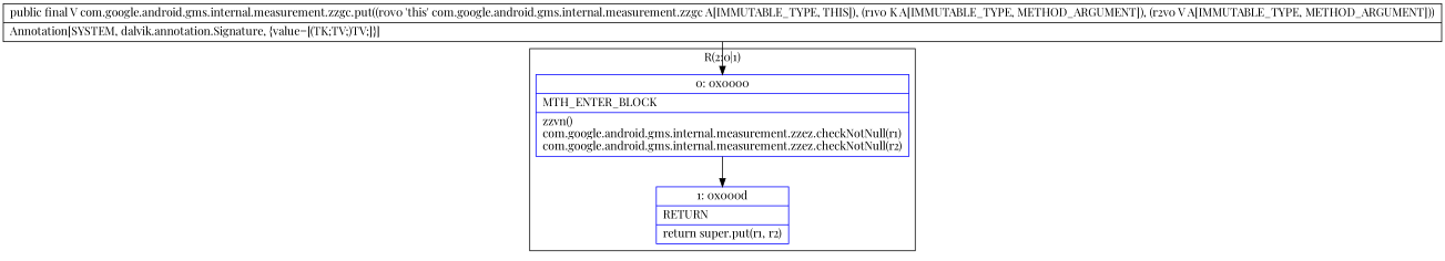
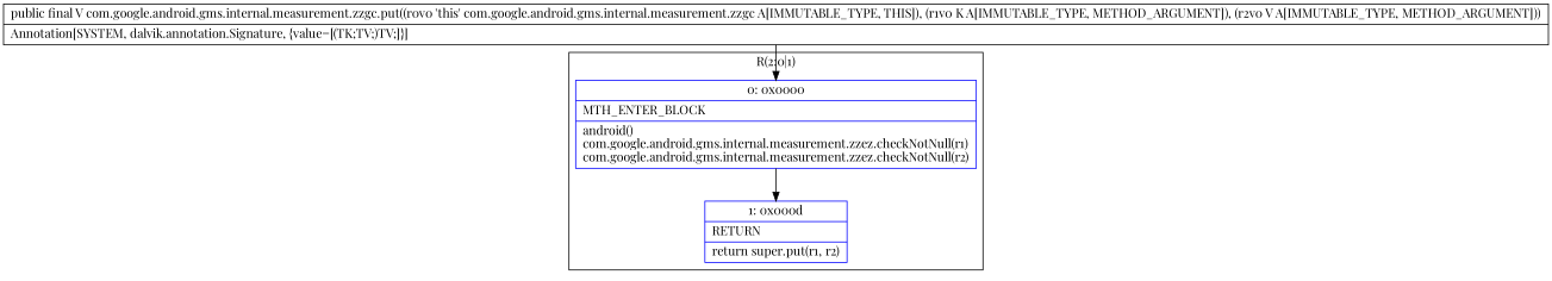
  digraph {
    fontname="Playfair Display"
    node [color=blue shape=record fontname="Playfair Display"]
    edge [fontname="Playfair Display"]
-   n1 [label="{0\:\ 0x0000|MTH_ENTER_BLOCK\l|zzvn()\lcom.google.android.gms.internal.measurement.zzez.checkNotNull(r1)\lcom.google.android.gms.internal.measurement.zzez.checkNotNull(r2)\l}"]
+   n1 [label="{0\:\ 0x0000|MTH_ENTER_BLOCK\l|android()\lcom.google.android.gms.internal.measurement.zzez.checkNotNull(r1)\lcom.google.android.gms.internal.measurement.zzez.checkNotNull(r2)\l}"]
    n2 [label="{1\:\ 0x000d|RETURN\l|return super.put(r1, r2)\l}"]
    n3 [label="{public final V com.google.android.gms.internal.measurement.zzgc.put((r0v0 'this' com.google.android.gms.internal.measurement.zzgc A[IMMUTABLE_TYPE, THIS]), (r1v0 K A[IMMUTABLE_TYPE, METHOD_ARGUMENT]), (r2v0 V A[IMMUTABLE_TYPE, METHOD_ARGUMENT]))  | Annotation[SYSTEM, dalvik.annotation.Signature, \{value=[(TK;TV;)TV;]\}]\l}" color=""]
    subgraph cluster_1 {
      label="R(2:0|1)"
      n1
      n2
    }
    n1 -> n2
    n3 -> n1
  }
